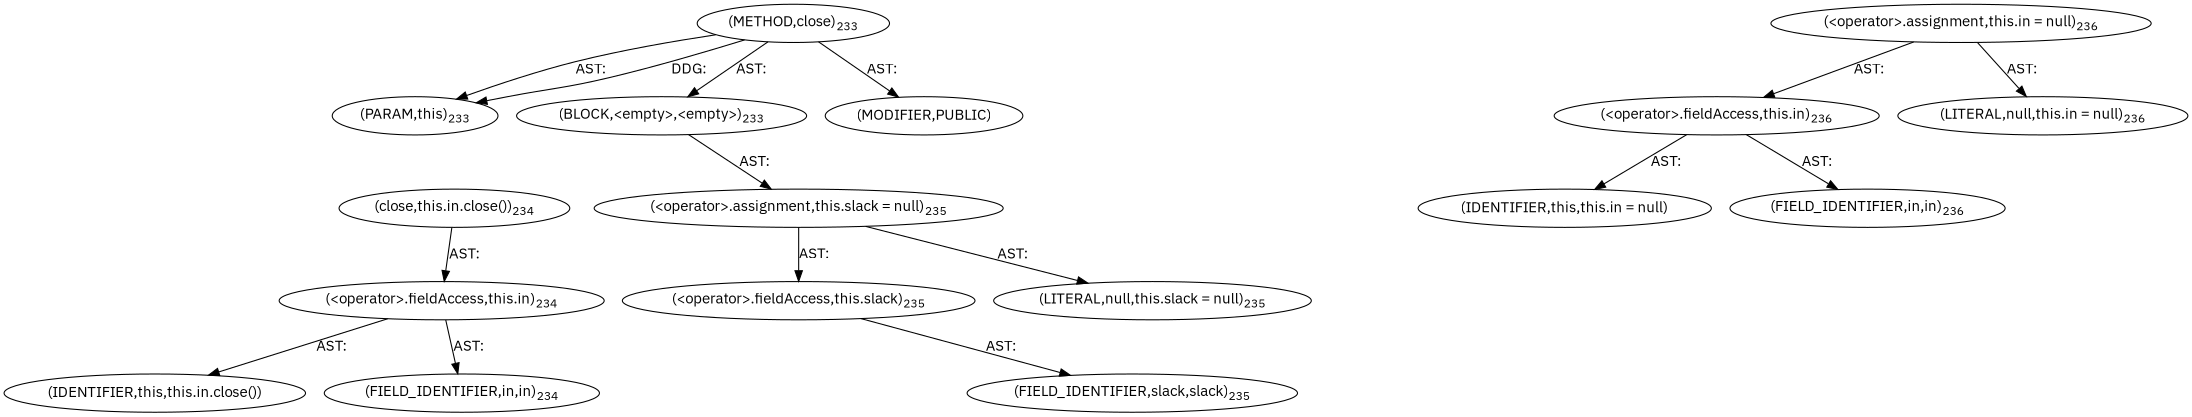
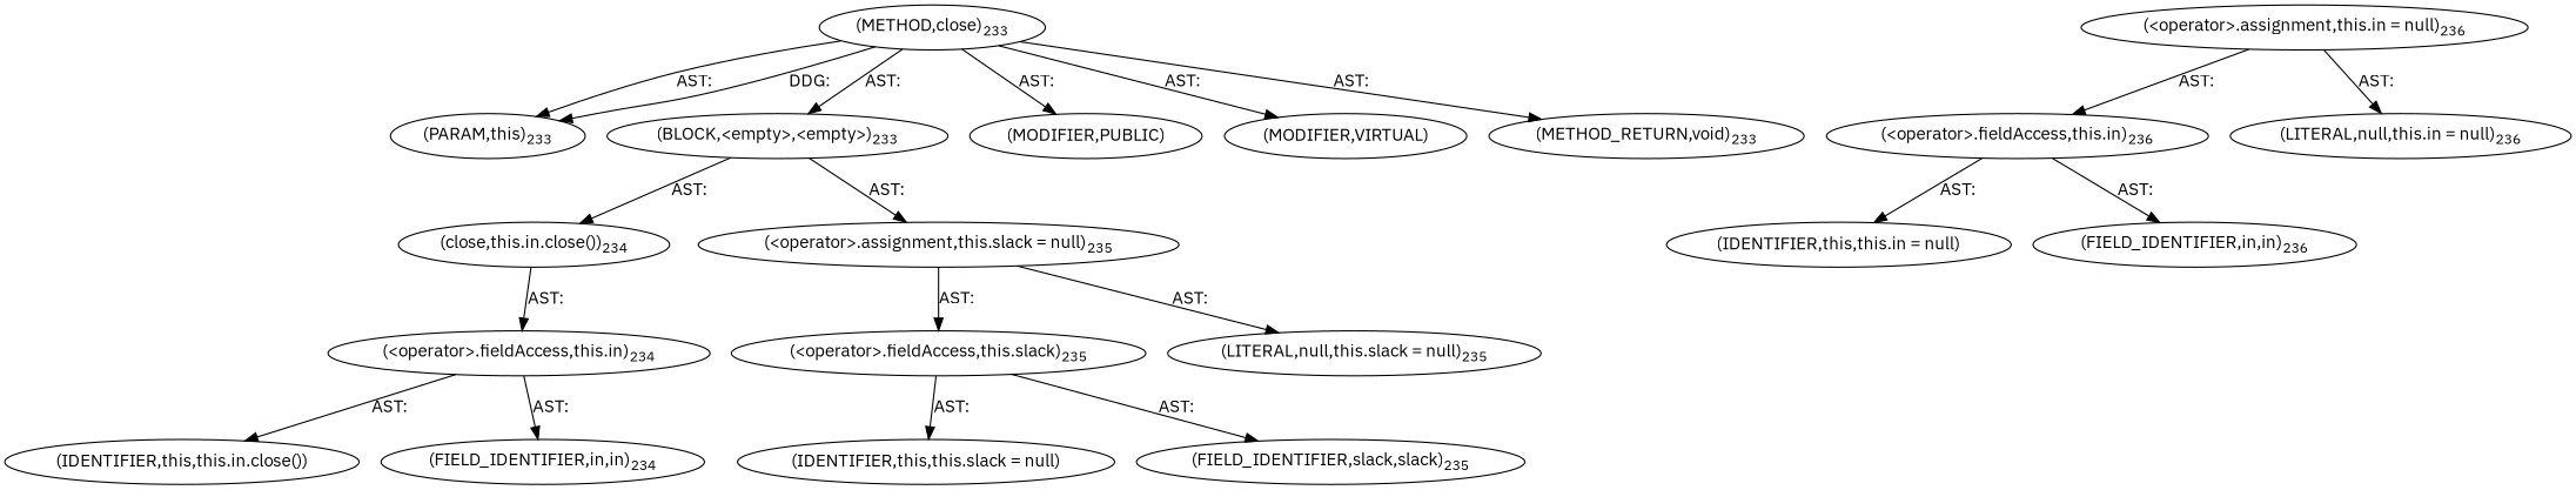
  digraph {
    fontname="IBM Plex Sans"
    node [fontname="IBM Plex Sans"]
    edge [fontname="IBM Plex Sans"]
    n1 [label=<(METHOD,close)<SUB>233</SUB>>]
    n2 [label=<(PARAM,this)<SUB>233</SUB>>]
    n3 [label=<(BLOCK,&lt;empty&gt;,&lt;empty&gt;)<SUB>233</SUB>>]
    n4 [label=<(MODIFIER,PUBLIC)>]
+   n5 [label=<(MODIFIER,VIRTUAL)>]
+   n6 [label=<(METHOD_RETURN,void)<SUB>233</SUB>>]
    n7 [label=<(close,this.in.close())<SUB>234</SUB>>]
    n8 [label=<(&lt;operator&gt;.assignment,this.slack = null)<SUB>235</SUB>>]
    n9 [label=<(&lt;operator&gt;.fieldAccess,this.in)<SUB>234</SUB>>]
    n10 [label=<(&lt;operator&gt;.fieldAccess,this.slack)<SUB>235</SUB>>]
    n11 [label=<(LITERAL,null,this.slack = null)<SUB>235</SUB>>]
    n12 [label=<(&lt;operator&gt;.assignment,this.in = null)<SUB>236</SUB>>]
    n13 [label=<(&lt;operator&gt;.fieldAccess,this.in)<SUB>236</SUB>>]
    n14 [label=<(LITERAL,null,this.in = null)<SUB>236</SUB>>]
    n15 [label=<(IDENTIFIER,this,this.in.close())>]
    n16 [label=<(FIELD_IDENTIFIER,in,in)<SUB>234</SUB>>]
+   n17 [label=<(IDENTIFIER,this,this.slack = null)>]
    n18 [label=<(FIELD_IDENTIFIER,slack,slack)<SUB>235</SUB>>]
    n19 [label=<(IDENTIFIER,this,this.in = null)>]
    n20 [label=<(FIELD_IDENTIFIER,in,in)<SUB>236</SUB>>]
    n1 -> n2 [label="AST: "]
    n1 -> n2 [label="DDG: "]
    n1 -> n3 [label="AST: "]
    n1 -> n4 [label="AST: "]
+   n1 -> n5 [label="AST: "]
+   n1 -> n6 [label="AST: "]
+   n3 -> n7 [label="AST: "]
    n3 -> n8 [label="AST: "]
    n7 -> n9 [label="AST: "]
    n8 -> n10 [label="AST: "]
    n8 -> n11 [label="AST: "]
    n9 -> n15 [label="AST: "]
    n9 -> n16 [label="AST: "]
+   n10 -> n17 [label="AST: "]
    n10 -> n18 [label="AST: "]
    n12 -> n13 [label="AST: "]
    n12 -> n14 [label="AST: "]
    n13 -> n19 [label="AST: "]
    n13 -> n20 [label="AST: "]
  }
